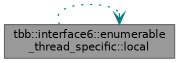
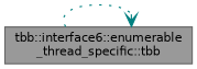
  digraph {
    rankdir=LR
-   n1 [color=gray40 fillcolor=grey60 fontcolor=black fontname=Helvetica fontsize=10 height=0.2 label="tbb::interface6::enumerable\l_thread_specific::local" shape=box style=filled width=0.4]
+   n1 [color=gray40 fillcolor=grey60 fontcolor=black fontname=Helvetica fontsize=10 height=0.2 label="tbb::interface6::enumerable\l_thread_specific::tbb" shape=box style=filled width=0.4]
    n1 -> n1 [color=teal fontname=Helvetica fontsize=10 labelfontname=Helvetica labelfontsize=10 style=dotted arrowhead=vee]
  }
